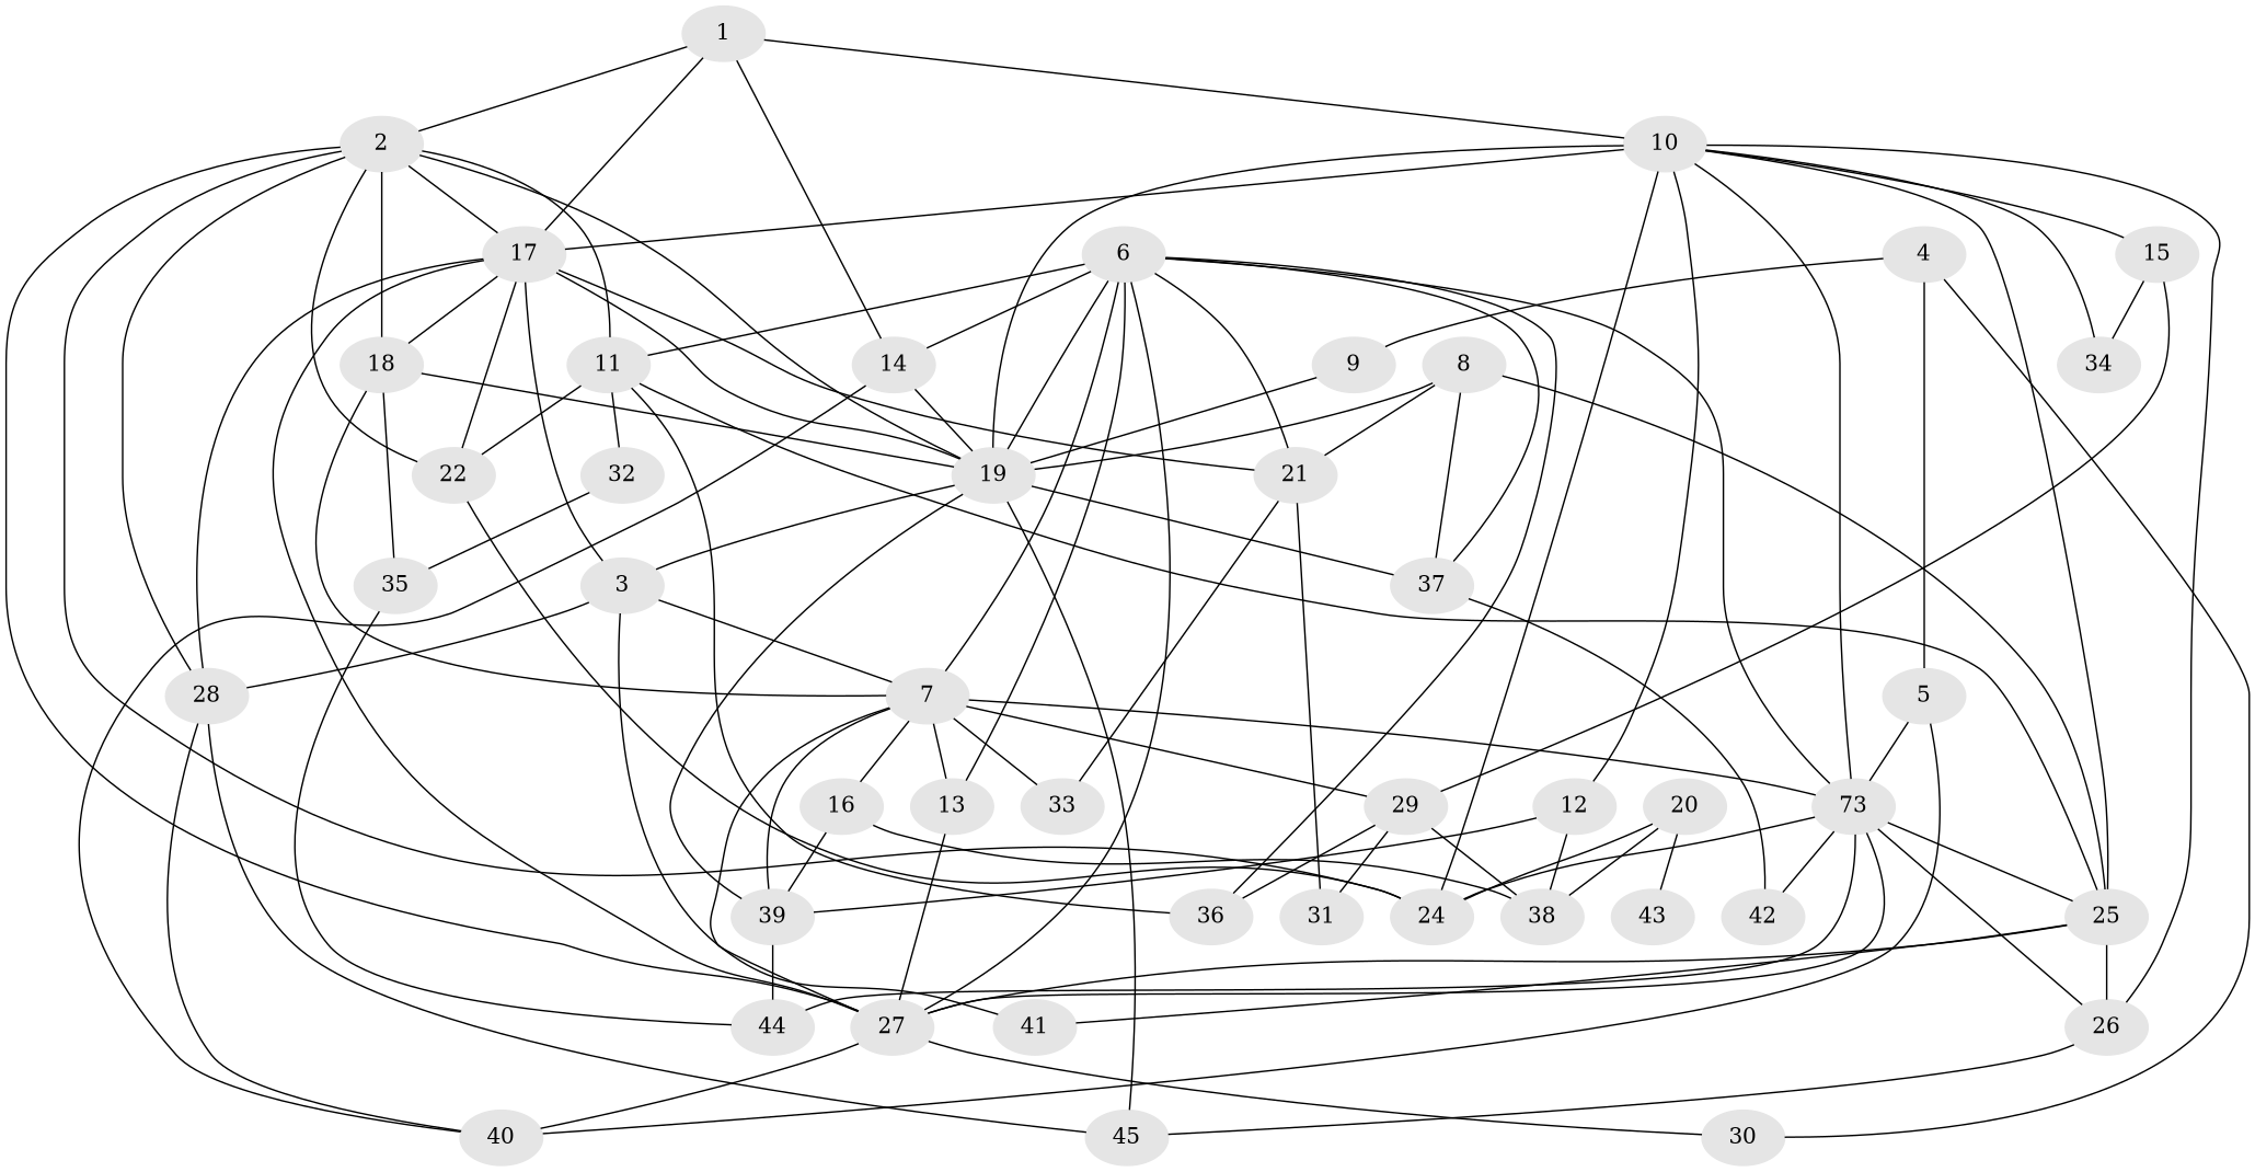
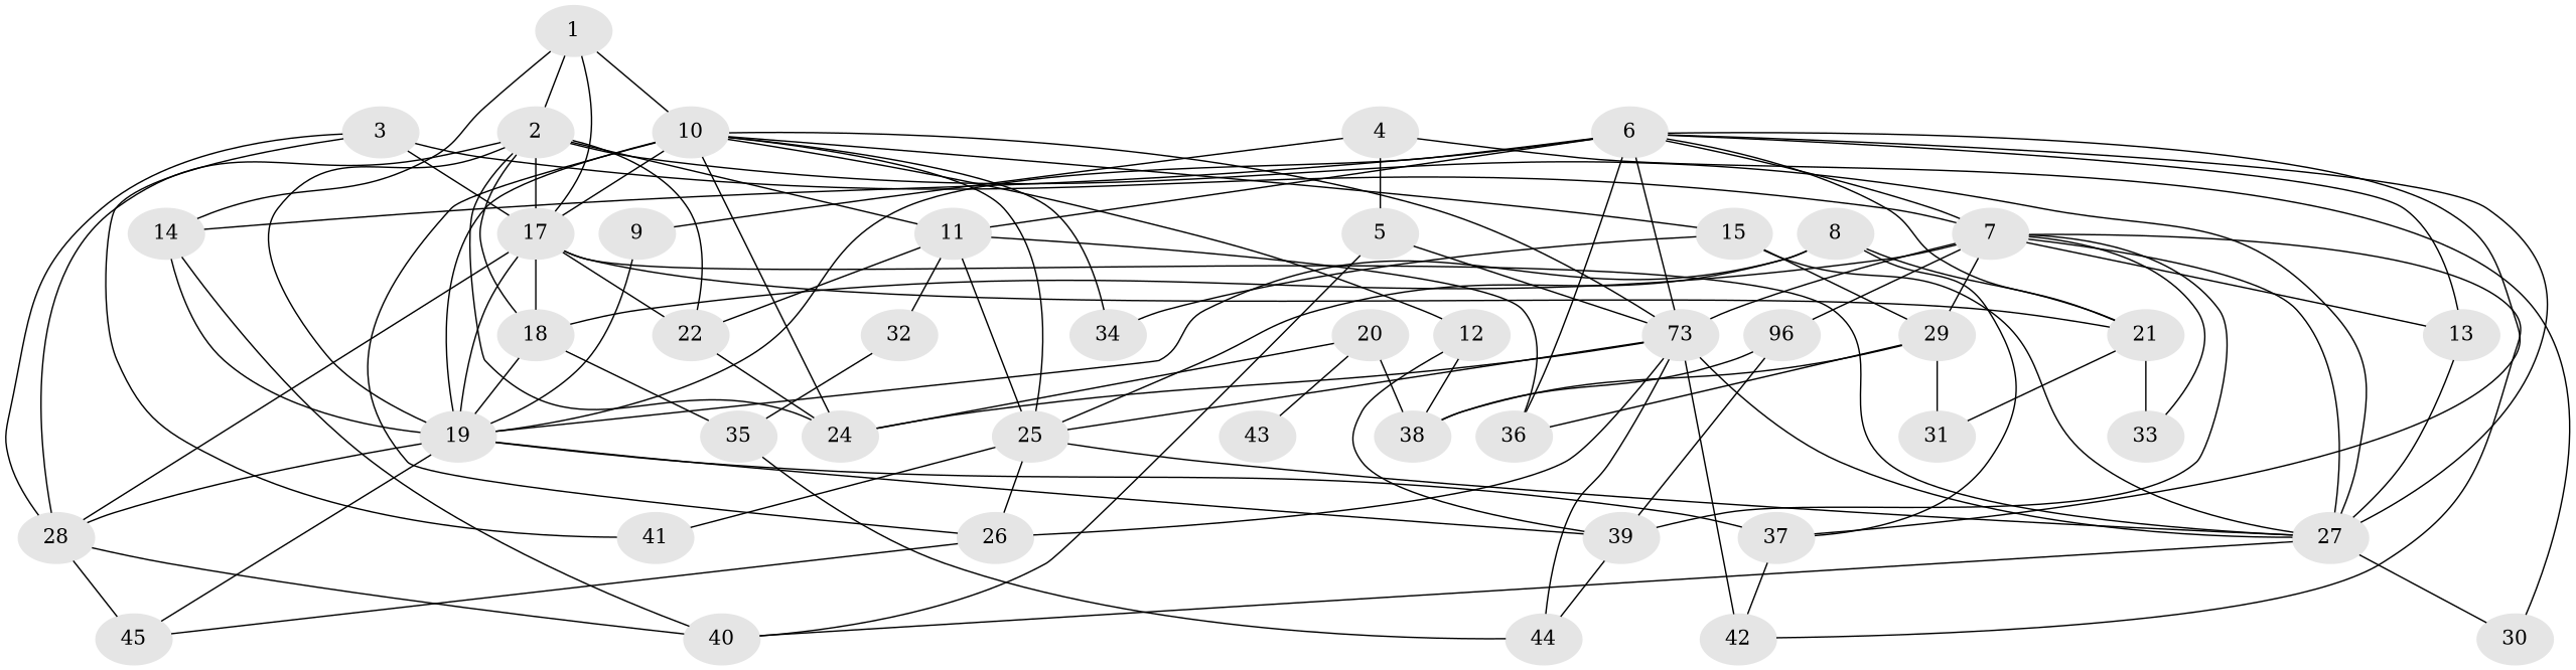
  graph {
    node [color=gray90 style=filled]
    edge [weight=1.0]
    1
    2
    10
    14
    17
    11
    18
    19
    22
    24
    27
    28
    n13 [label=73]
    25
    12
    15
    26
    34
    40
    21
    36
    32
    35
    37
    39
    45
    30
    3
    7
    41
    13
-   16
+   16 [label=96]
    29
    33
    42
    4
    5
    9
    44
    6
    31
    38
    8
    20
    43
    1 -- 2 [weight=2.0]
    1 -- 10 [weight=2.0]
    1 -- 14
    1 -- 17
    2 -- 17
    2 -- 11
    2 -- 18
    2 -- 19
    2 -- 22
    2 -- 24
    2 -- 27 [weight=2.0]
    2 -- 28
    10 -- 17 [weight=2.0]
    10 -- 19 [weight=2.0]
    10 -- 24
    10 -- n13
    10 -- 25
    10 -- 12
    10 -- 15
    10 -- 26
    10 -- 34
    14 -- 19
    14 -- 40
    17 -- 18 [weight=2.0]
    17 -- 19 [weight=2.0]
    17 -- 22
    17 -- 27
    17 -- 28
    17 -- 21
    11 -- 22
    11 -- 25
    11 -- 36
    11 -- 32
    18 -- 19
    18 -- 35
-   19 -- 3
+   19 -- 28
    19 -- 37 [weight=2.0]
    19 -- 39
    19 -- 45
    22 -- 24
    27 -- 40
    27 -- 30
    28 -- 40
    28 -- 45
    n13 -- 24
    n13 -- 27
    n13 -- 25
    n13 -- 26
    n13 -- 42 [weight=2.0]
    n13 -- 44
    25 -- 27
    25 -- 26
    25 -- 41
    12 -- 39
    12 -- 38
+   15 -- 27
    15 -- 34
    15 -- 29
    26 -- 45
    21 -- 33
    21 -- 31
    32 -- 35
    35 -- 44
    37 -- 42
    39 -- 44
    3 -- 17 [weight=2.0]
    3 -- 28
    3 -- 7
    3 -- 41
    7 -- 18
    7 -- 27
    7 -- n13 [weight=2.0]
    7 -- 39
    7 -- 13 [weight=2.0]
    7 -- 16
    7 -- 29
    7 -- 33
+   7 -- 42
    13 -- 27
    16 -- 39
    16 -- 38
    29 -- 36
    29 -- 31
    29 -- 38
    4 -- 30
    4 -- 5
    4 -- 9
    5 -- n13
    5 -- 40
    9 -- 19
    6 -- 14
    6 -- 11 [weight=3.0]
    6 -- 19
    6 -- 27
    6 -- n13
    6 -- 21
    6 -- 36
    6 -- 37
    6 -- 7
    6 -- 13
    8 -- 19
    8 -- 25
    8 -- 21
    8 -- 37
    20 -- 24
    20 -- 38
    20 -- 43
  }
